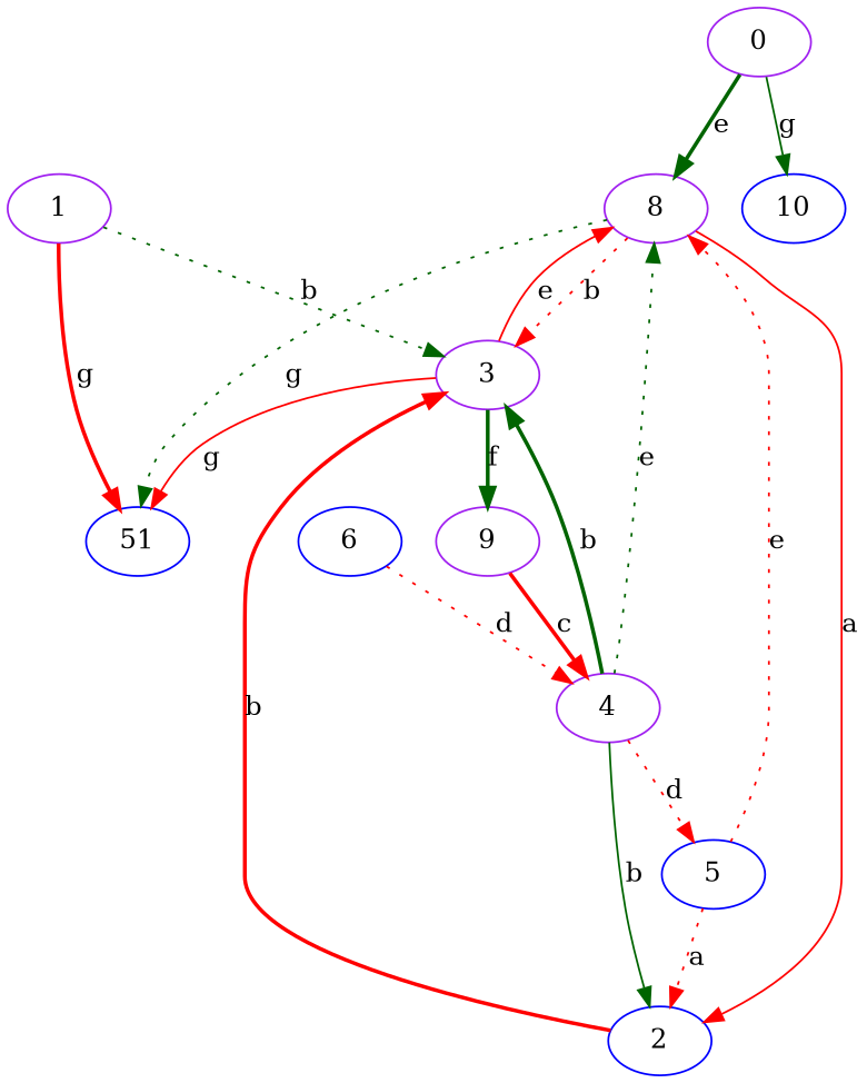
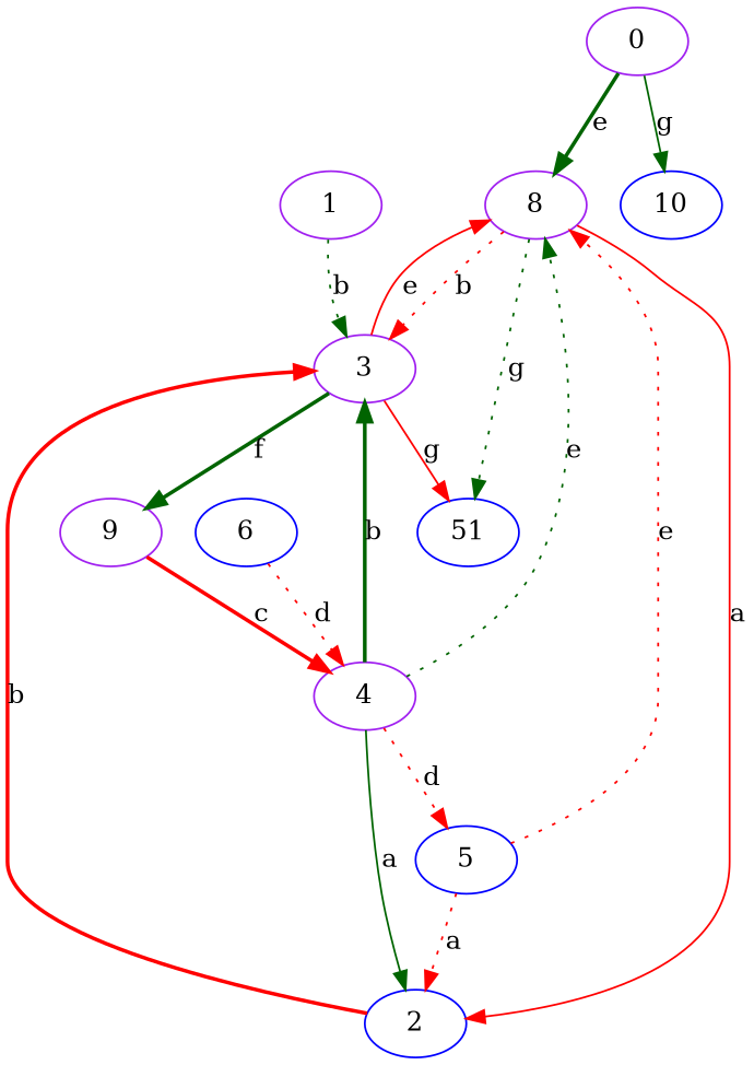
  strict digraph {
    node [color=purple]
    edge [color=red style=dotted]
    0
    8
    10 [color=blue]
    3
    n5 [color=blue label=51]
    2 [color=blue]
    1
    9
    4
    5 [color=blue]
    6 [color=blue]
    0 -> 8 [color=darkgreen label=e style=bold]
    0 -> 10 [color=darkgreen label=g style=solid]
    8 -> 3 [label=b]
    8 -> n5 [color=darkgreen label=g]
    8 -> 2 [label=a style=solid]
    3 -> 8 [label=e style=solid]
    3 -> n5 [label=g style=solid]
    3 -> 9 [color=darkgreen label=f style=bold]
    2 -> 3 [label=b style=bold]
    1 -> 3 [color=darkgreen label=b]
-   1 -> n5 [label=g style=bold]
    9 -> 4 [label=c style=bold]
    4 -> 8 [color=darkgreen label=e]
    4 -> 3 [color=darkgreen label=b style=bold]
-   4 -> 2 [color=darkgreen label=b style=solid]
+   4 -> 2 [color=darkgreen label=a style=solid]
    4 -> 5 [label=d]
    5 -> 8 [label=e]
    5 -> 2 [label=a]
    6 -> 4 [label=d]
  }
